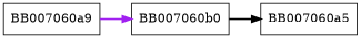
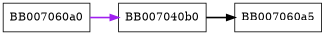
  digraph {
    rankdir=LR
    splines=ortho
    node [shape=box]
    edge [style=bold]
-   BB007060a0 [label=BB007060a9]
-   BB007060b0
+   BB007060a0
+   BB007060b0 [label=BB007040b0]
    BB007060a5
    BB007060a0 -> BB007060b0 [color=purple]
    BB007060b0 -> BB007060a5 [color=black]
  }
